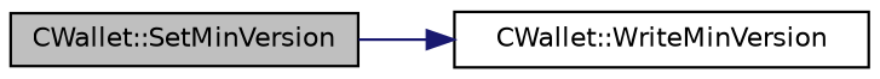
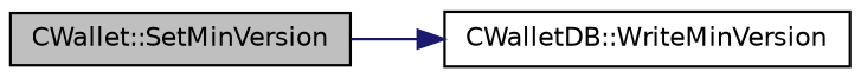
  digraph {
    rankdir=LR
    node [color=black fontname=Helvetica fontsize=10 shape=record style=filled]
    n1 [fillcolor=grey75 fontcolor=black height=0.2 label="CWallet::SetMinVersion" width=0.4]
-   n2 [fillcolor=white height=0.2 label="CWallet::WriteMinVersion" width=0.4]
+   n2 [fillcolor=white height=0.2 label="CWalletDB::WriteMinVersion" width=0.4]
    n1 -> n2 [color=midnightblue fontname=Helvetica fontsize=10 labelfontname=Helvetica labelfontsize=10 style=solid]
  }
